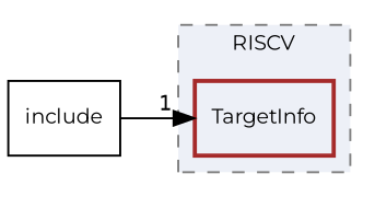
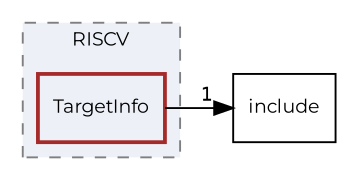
  digraph {
    compound=true
    rankdir=LR
    fontname=Montserrat
    node [fillcolor="#edf0f7" fontname=Montserrat fontsize=10 shape=box]
    n1 [color=brown label=TargetInfo style="filled,bold,"]
    n2 [color=black label=include]
    subgraph cluster_1 {
      bgcolor="#edf0f7"
      fontsize=10
      label=RISCV
      pencolor=grey50
      style="filled,dashed,"
      n1
    }
-   n2 -> n1 [fontname=Montserrat fontsize=10 headlabel=1 labeldistance=1.5 labelfontname=Helvetica labelfontsize=10]
+   n1 -> n2 [fontname=Montserrat fontsize=10 headlabel=1 labeldistance=1.5 labelfontname=Helvetica labelfontsize=10]
  }
